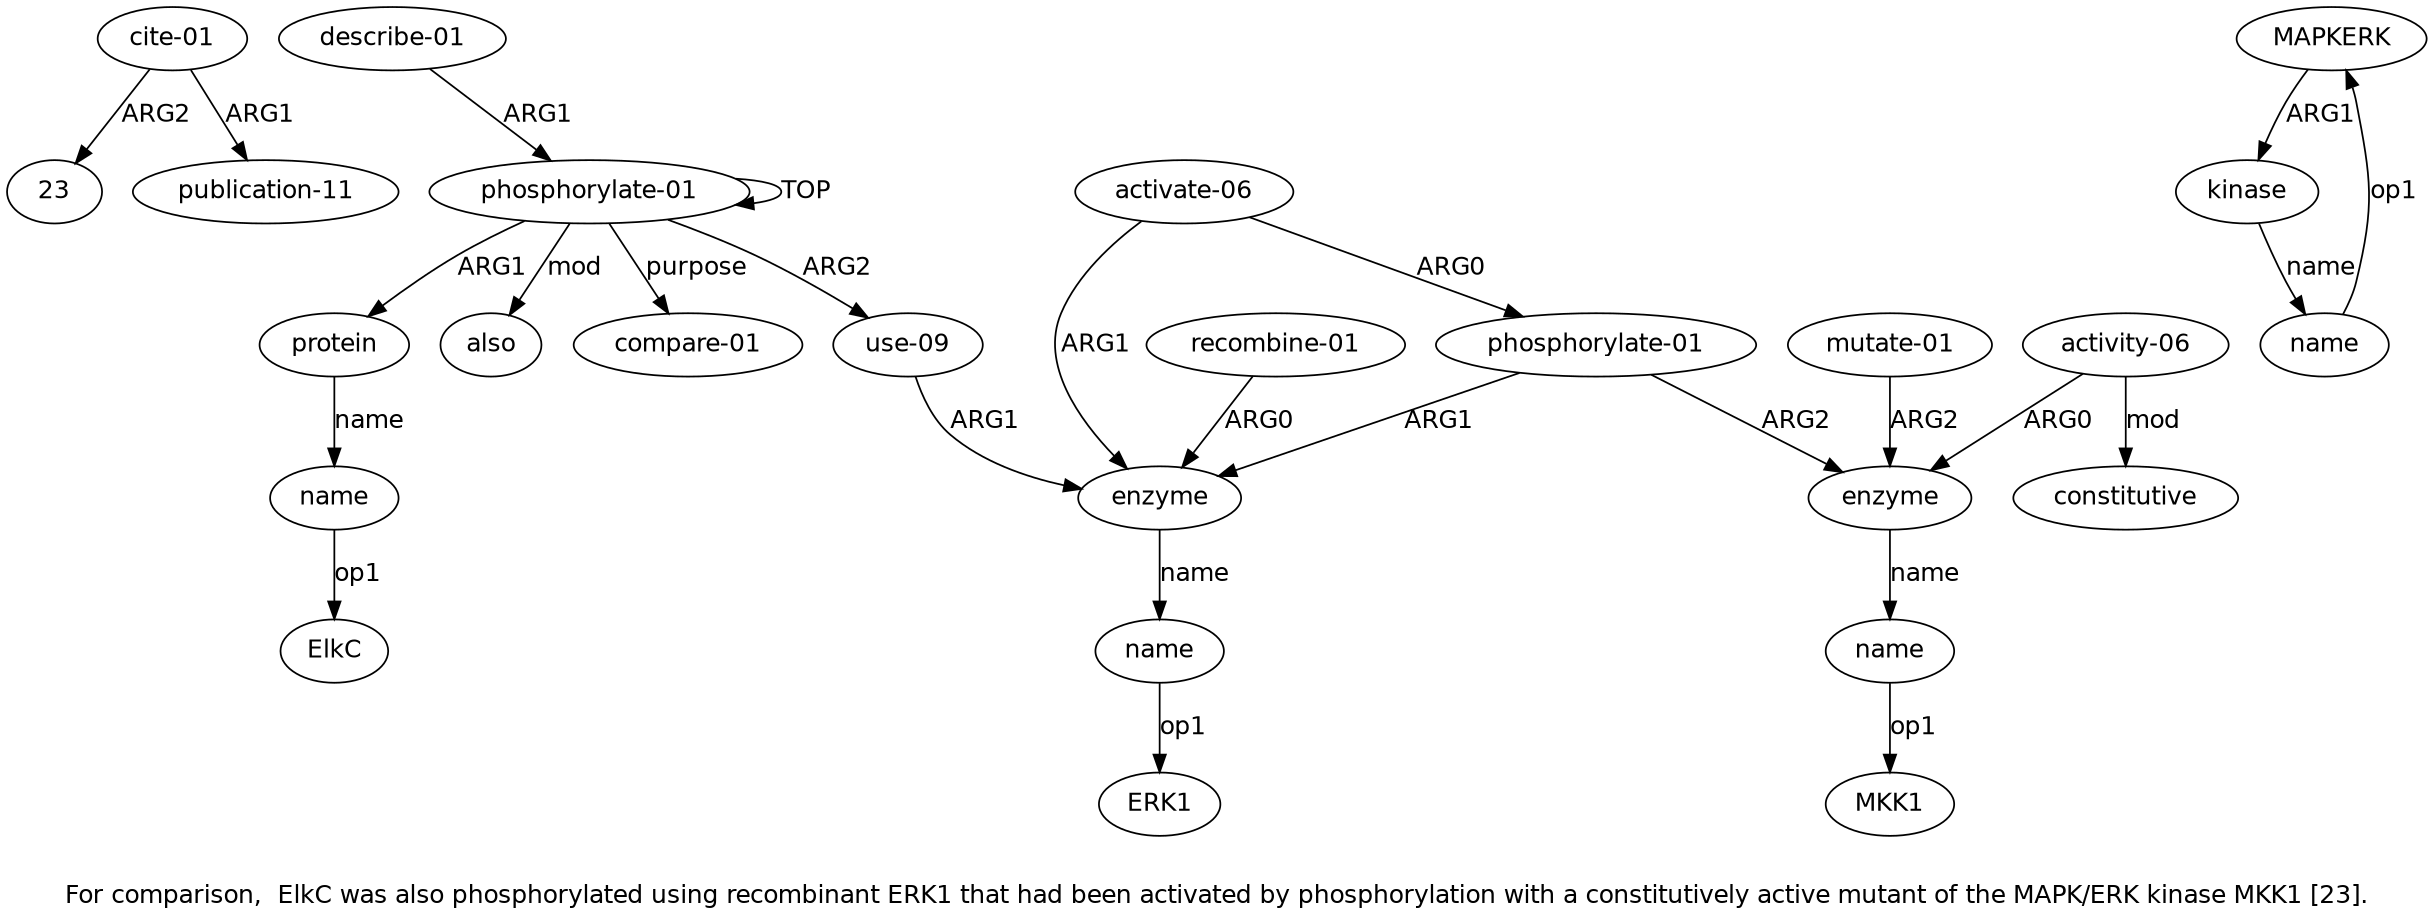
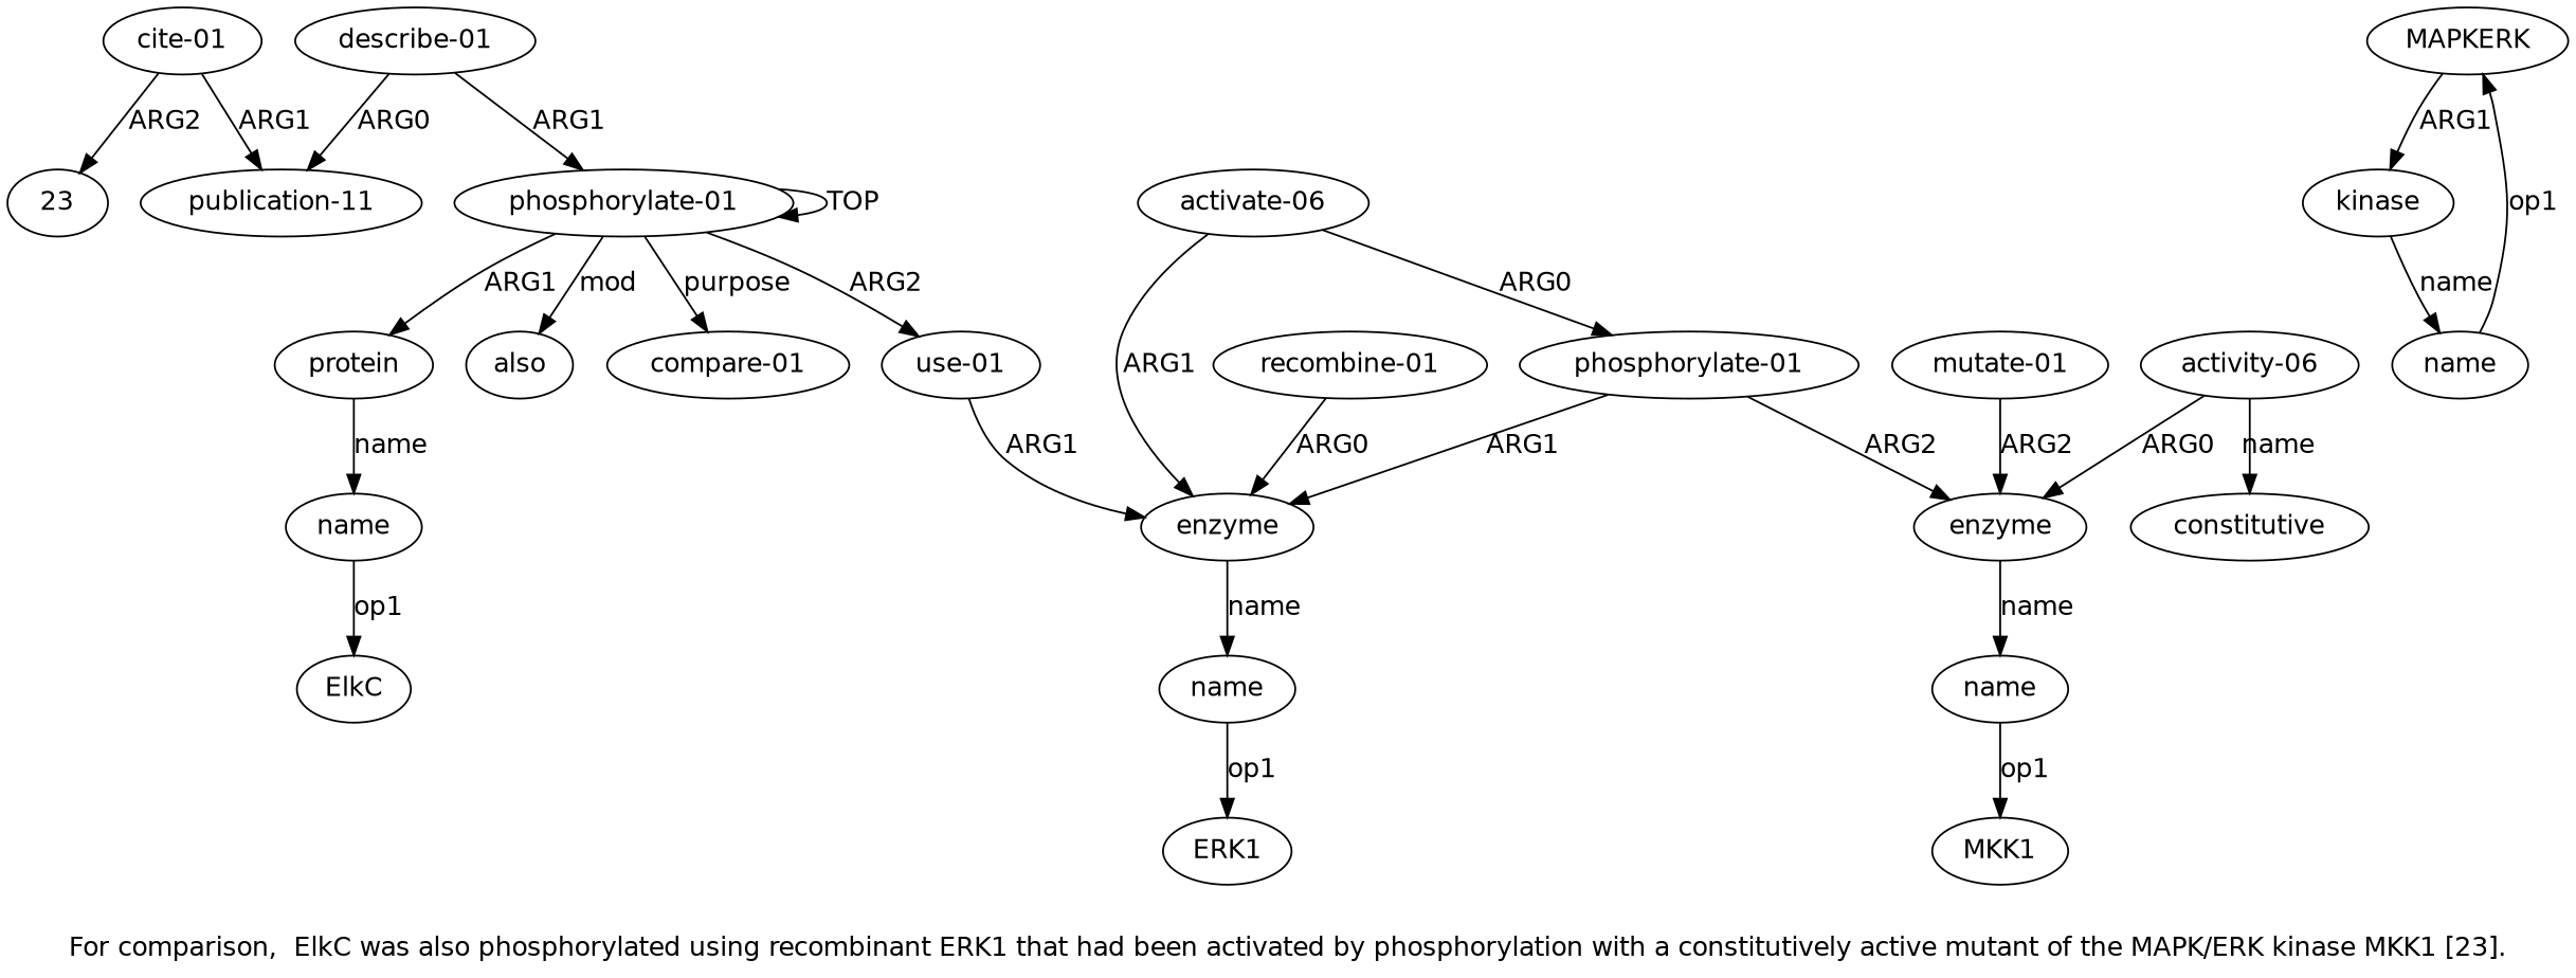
  digraph {
    fontname="DejaVu Sans"
    label="For comparison,  ElkC was also phosphorylated using recombinant ERK1 that had been activated by phosphorylation with a constitutively active mutant of the MAPK/ERK kinase MKK1 [23]."
    node [color=black fontname="DejaVu Sans" gold_ind=-1 gold_label=name test_ind=-1 test_label=name]
    edge [color=black fontname="DejaVu Sans" gold_label=ARG1 test_label=ARG1]
    n1 [gold_ind=20 gold_label="cite-01" label="cite-01" test_ind=20 test_label="cite-01"]
    n2 [gold_label=23 label=23 test_label=23]
    n3 [gold_ind=19 gold_label="publication-91" label="publication-11" test_ind=19 test_label="publication-91"]
    n4 [gold_label=MAPKERK label=MAPKERK test_label=MAPKERK]
    n5 [gold_ind=12 gold_label=kinase label=kinase test_ind=12 test_label=kinase]
    n6 [gold_label=ERK1 label=ERK1 test_label=ERK1]
    n7 [gold_label=ElkC label=ElkC test_label=ElkC]
    n8 [gold_label=MKK1 label=MKK1 test_label=MKK1]
    n9 [gold_ind=15 gold_label=constitutive label=constitutive test_ind=15 test_label=constitutive]
    n10 [gold_ind=14 gold_label="activity-06" label="activity-06" test_ind=14 test_label="activity-06"]
    n11 [gold_ind=9 gold_label=enzyme label=enzyme test_ind=9 test_label=enzyme]
    n12 [gold_ind=10 label=name test_ind=10]
    n13 [gold_ind=17 gold_label=also label=also test_ind=17 test_label=also]
    n14 [gold_ind=16 gold_label="compare-01" label="compare-01" test_ind=16 test_label="compare-01"]
    n15 [gold_ind=11 gold_label="mutate-01" label="mutate-01" test_ind=11 test_label="mutate-01"]
    n16 [gold_ind=13 label=name test_ind=13]
    n17 [gold_ind=18 gold_label="describe-01" label="describe-01" test_ind=18 test_label="describe-01"]
    n18 [gold_ind=0 gold_label="phosphorylate-01" label="phosphorylate-01" test_ind=0 test_label="phosphorylate-01"]
    n19 [gold_ind=1 gold_label=protein label=protein test_ind=1 test_label=protein]
-   n20 [gold_ind=3 gold_label="use-01" label="use-09" test_ind=3 test_label="use-01"]
+   n20 [gold_ind=3 gold_label="use-01" label="use-01" test_ind=3 test_label="use-01"]
    n21 [gold_ind=2 label=name test_ind=2]
    n22 [gold_ind=4 gold_label=enzyme label=enzyme test_ind=4 test_label=enzyme]
    n23 [gold_ind=5 label=name test_ind=5]
    n24 [gold_ind=7 gold_label="activate-01" label="activate-06" test_ind=7 test_label="activate-01"]
    n25 [gold_ind=8 gold_label="phosphorylate-01" label="phosphorylate-01" test_ind=8 test_label="phosphorylate-01"]
    n26 [gold_ind=6 gold_label="recombine-01" label="recombine-01" test_ind=6 test_label="recombine-01"]
    n1 -> n2 [gold_label=ARG2 label=ARG2 test_label=ARG2]
    n1 -> n3 [label=ARG1]
    n4 -> n5 [label=ARG1]
    n5 -> n16 [gold_label=name label=name test_label=name]
-   n10 -> n9 [gold_label=mod label=mod test_label=mod]
+   n10 -> n9 [gold_label=mod label=name test_label=mod]
    n10 -> n11 [gold_label=ARG0 label=ARG0 test_label=ARG0]
    n11 -> n12 [gold_label=name label=name test_label=name]
    n12 -> n8 [gold_label=op1 label=op1 test_label=op1]
    n15 -> n11 [gold_label=ARG2 label=ARG2 test_label=ARG2]
    n16 -> n4 [gold_label=op1 label=op1 test_label=op1]
+   n17 -> n3 [gold_label=ARG0 label=ARG0 test_label=ARG0]
    n17 -> n18 [label=ARG1]
    n18 -> n13 [gold_label=mod label=mod test_label=mod]
    n18 -> n14 [gold_label=purpose label=purpose test_label=purpose]
    n18 -> n18 [gold_label=TOP label=TOP test_label=TOP]
    n18 -> n19 [label=ARG1]
    n18 -> n20 [gold_label=ARG2 label=ARG2 test_label=ARG2]
    n19 -> n21 [gold_label=name label=name test_label=name]
    n20 -> n22 [label=ARG1]
    n21 -> n7 [gold_label=op1 label=op1 test_label=op1]
    n22 -> n23 [gold_label=name label=name test_label=name]
    n23 -> n6 [gold_label=op1 label=op1 test_label=op1]
    n24 -> n22 [label=ARG1]
    n24 -> n25 [gold_label=ARG0 label=ARG0 test_label=ARG0]
    n25 -> n11 [gold_label=ARG2 label=ARG2 test_label=ARG2]
    n25 -> n22 [label=ARG1]
    n26 -> n22 [gold_label=ARG0 label=ARG0 test_label=ARG0]
  }
